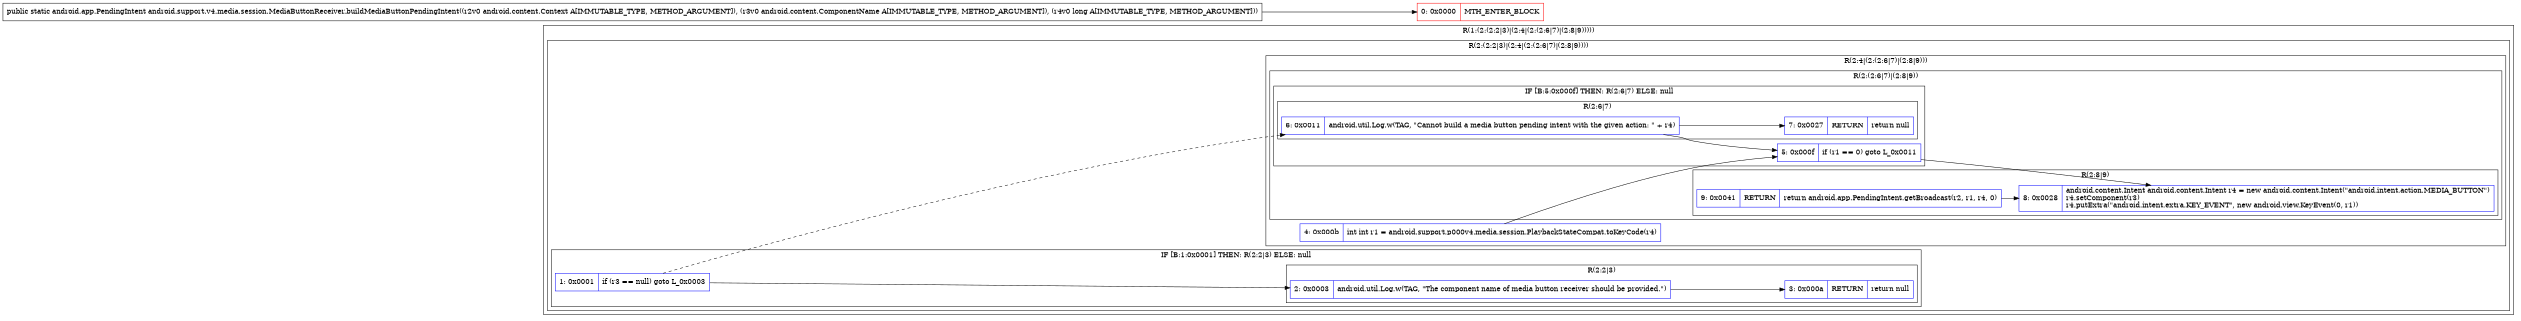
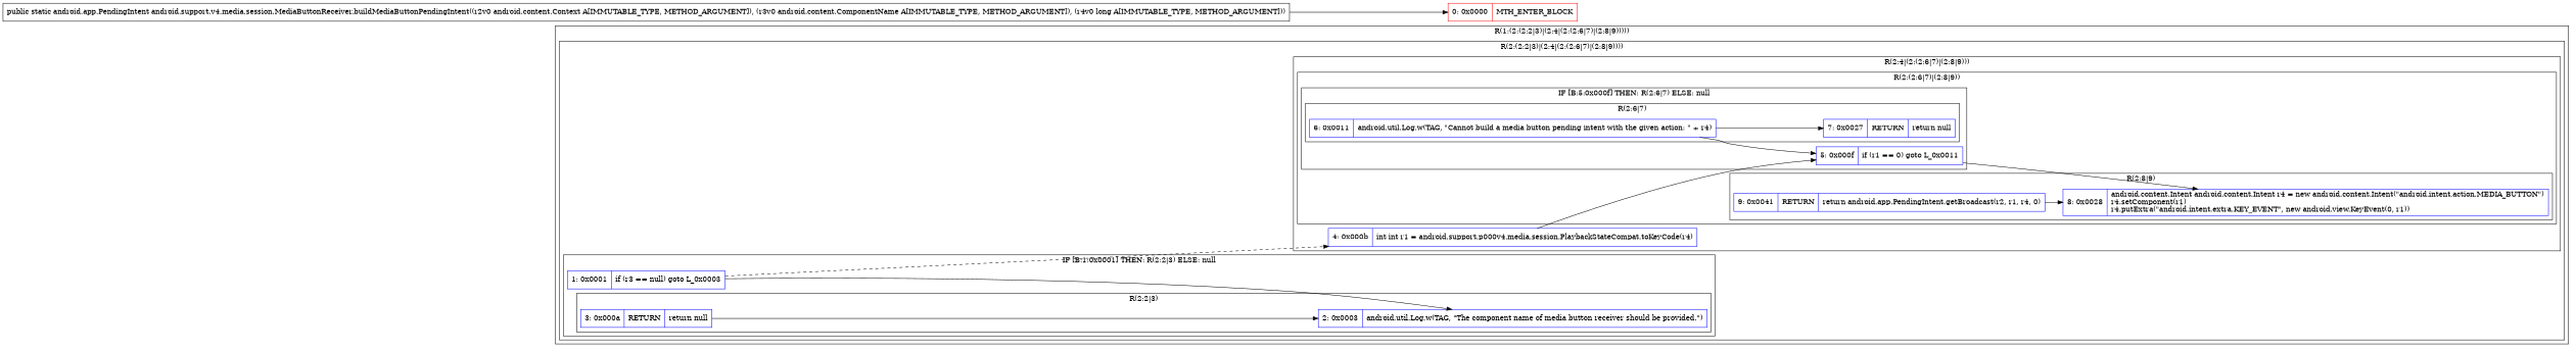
  digraph {
    rankdir=LR
    node [color=blue shape=record]
    n1 [label="{2\:\ 0x0003|android.util.Log.w(TAG, \"The component name of media button receiver should be provided.\")\l}"]
    n2 [label="{3\:\ 0x000a|RETURN\l|return null\l}"]
    n3 [label="{1\:\ 0x0001|if (r3 == null) goto L_0x0003\l}"]
    n4 [label="{6\:\ 0x0011|android.util.Log.w(TAG, \"Cannot build a media button pending intent with the given action: \" + r4)\l}"]
    n5 [label="{7\:\ 0x0027|RETURN\l|return null\l}"]
    n6 [label="{5\:\ 0x000f|if (r1 == 0) goto L_0x0011\l}"]
-   n7 [label="{8\:\ 0x0028|android.content.Intent android.content.Intent r4 = new android.content.Intent(\"android.intent.action.MEDIA_BUTTON\")\lr4.setComponent(r3)\lr4.putExtra(\"android.intent.extra.KEY_EVENT\", new android.view.KeyEvent(0, r1))\l}"]
+   n7 [label="{8\:\ 0x0028|android.content.Intent android.content.Intent r4 = new android.content.Intent(\"android.intent.action.MEDIA_BUTTON\")\lr4.setComponent(r1)\lr4.putExtra(\"android.intent.extra.KEY_EVENT\", new android.view.KeyEvent(0, r1))\l}"]
    n8 [label="{9\:\ 0x0041|RETURN\l|return android.app.PendingIntent.getBroadcast(r2, r1, r4, 0)\l}"]
    n9 [label="{4\:\ 0x000b|int int r1 = android.support.p000v4.media.session.PlaybackStateCompat.toKeyCode(r4)\l}"]
    n10 [color=red label="{0\:\ 0x0000|MTH_ENTER_BLOCK\l}"]
    n11 [label="{public static android.app.PendingIntent android.support.v4.media.session.MediaButtonReceiver.buildMediaButtonPendingIntent((r2v0 android.content.Context A[IMMUTABLE_TYPE, METHOD_ARGUMENT]), (r3v0 android.content.ComponentName A[IMMUTABLE_TYPE, METHOD_ARGUMENT]), (r4v0 long A[IMMUTABLE_TYPE, METHOD_ARGUMENT])) }" color=""]
    subgraph cluster_1 {
      label="R(1:(2:(2:2|3)|(2:4|(2:(2:6|7)|(2:8|9)))))"
      subgraph cluster_2 {
        label="R(2:(2:2|3)|(2:4|(2:(2:6|7)|(2:8|9))))"
        subgraph cluster_3 {
          label="IF [B:1:0x0001] THEN: R(2:2|3) ELSE: null"
          n3
          subgraph cluster_4 {
            label="R(2:2|3)"
            n1
            n2
          }
        }
        subgraph cluster_5 {
          label="R(2:4|(2:(2:6|7)|(2:8|9)))"
          n9
          subgraph cluster_6 {
            label="R(2:(2:6|7)|(2:8|9))"
            subgraph cluster_7 {
              label="IF [B:5:0x000f] THEN: R(2:6|7) ELSE: null"
              n6
              subgraph cluster_8 {
                label="R(2:6|7)"
                n4
                n5
              }
            }
            subgraph cluster_9 {
              label="R(2:8|9)"
              n7
              n8
            }
          }
        }
      }
    }
-   n1 -> n2
+   n2 -> n1
    n3 -> n1
-   n3 -> n4 [style=dashed]
+   n3 -> n9 [style=dashed]
    n4 -> n5
    n4 -> n6
    n6 -> n7 [style=solid]
    n8 -> n7
    n9 -> n6
    n11 -> n10
  }
